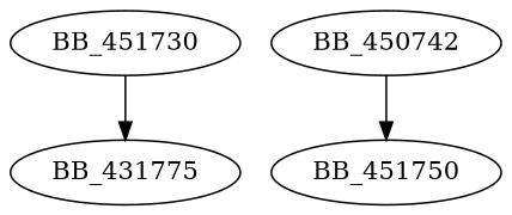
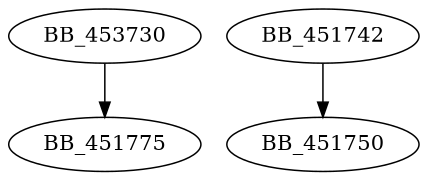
  digraph {
-   BB_451730
-   BB_451775 [label=BB_431775]
-   BB_451742 [label=BB_450742]
+   BB_451730 [label=BB_453730]
+   BB_451775
+   BB_451742
    BB_451750
    BB_451730 -> BB_451775
    BB_451742 -> BB_451750
  }
